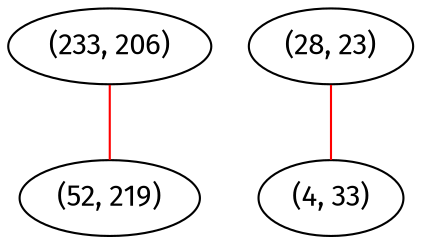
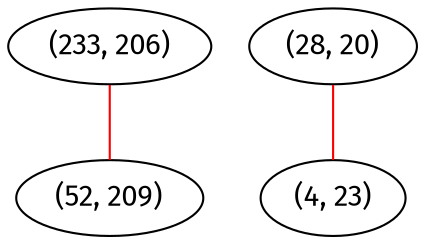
  graph {
    fontname="Fira Sans"
    node [fontname="Fira Sans"]
    edge [color=red fontname="Fira Sans" weight=1]
    "(233, 206)"
-   "(52, 219)"
-   "(28, 23)"
-   "(4, 33)"
+   "(52, 219)" [label="(52, 209)"]
+   "(28, 23)" [label="(28, 20)"]
+   "(4, 33)" [label="(4, 23)"]
    "(233, 206)" -- "(52, 219)"
    "(28, 23)" -- "(4, 33)"
  }
